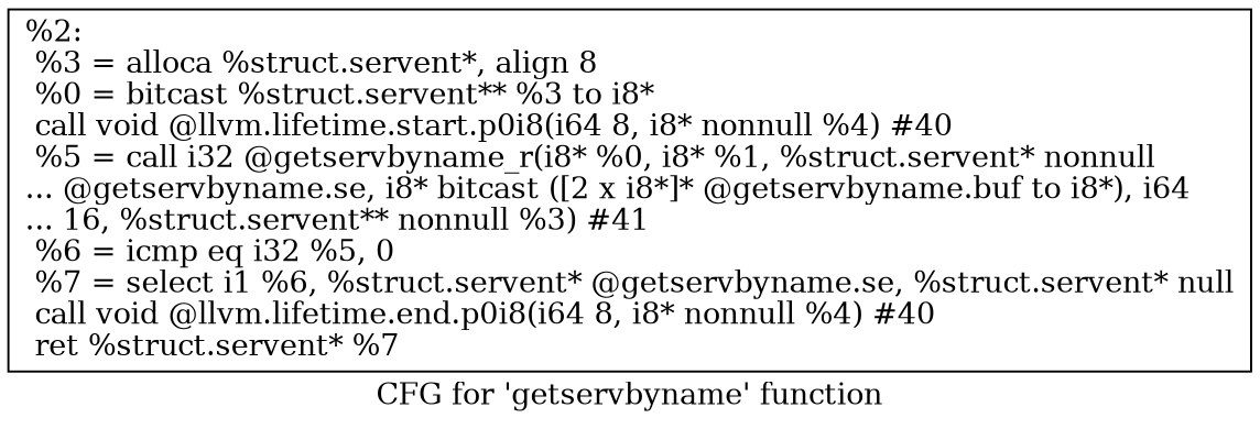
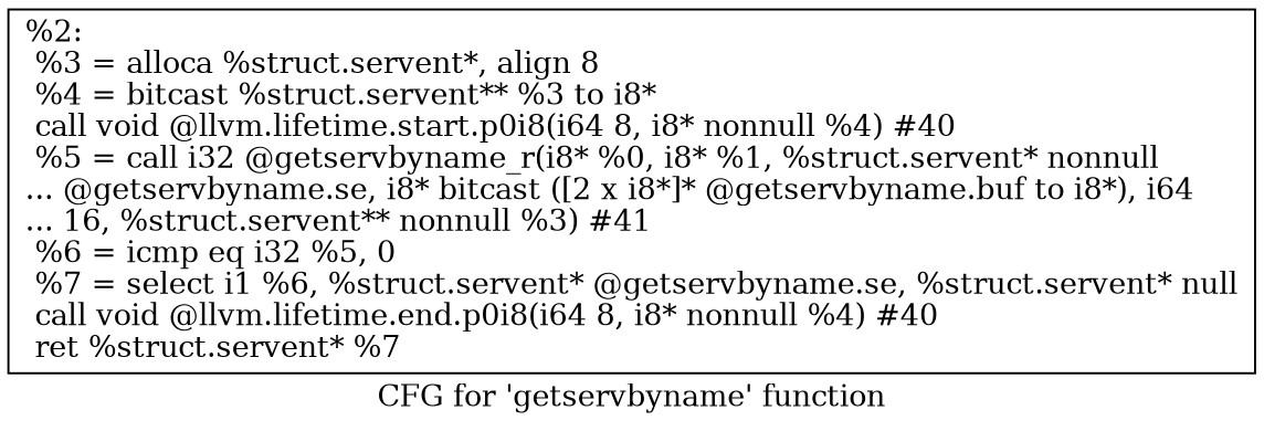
  digraph {
    label="CFG for 'getservbyname' function"
-   n1 [label="{%2:\l  %3 = alloca %struct.servent*, align 8\l  %0 = bitcast %struct.servent** %3 to i8*\l  call void @llvm.lifetime.start.p0i8(i64 8, i8* nonnull %4) #40\l  %5 = call i32 @getservbyname_r(i8* %0, i8* %1, %struct.servent* nonnull\l... @getservbyname.se, i8* bitcast ([2 x i8*]* @getservbyname.buf to i8*), i64\l... 16, %struct.servent** nonnull %3) #41\l  %6 = icmp eq i32 %5, 0\l  %7 = select i1 %6, %struct.servent* @getservbyname.se, %struct.servent* null\l  call void @llvm.lifetime.end.p0i8(i64 8, i8* nonnull %4) #40\l  ret %struct.servent* %7\l}" shape=record]
+   n1 [label="{%2:\l  %3 = alloca %struct.servent*, align 8\l  %4 = bitcast %struct.servent** %3 to i8*\l  call void @llvm.lifetime.start.p0i8(i64 8, i8* nonnull %4) #40\l  %5 = call i32 @getservbyname_r(i8* %0, i8* %1, %struct.servent* nonnull\l... @getservbyname.se, i8* bitcast ([2 x i8*]* @getservbyname.buf to i8*), i64\l... 16, %struct.servent** nonnull %3) #41\l  %6 = icmp eq i32 %5, 0\l  %7 = select i1 %6, %struct.servent* @getservbyname.se, %struct.servent* null\l  call void @llvm.lifetime.end.p0i8(i64 8, i8* nonnull %4) #40\l  ret %struct.servent* %7\l}" shape=record]
  }
